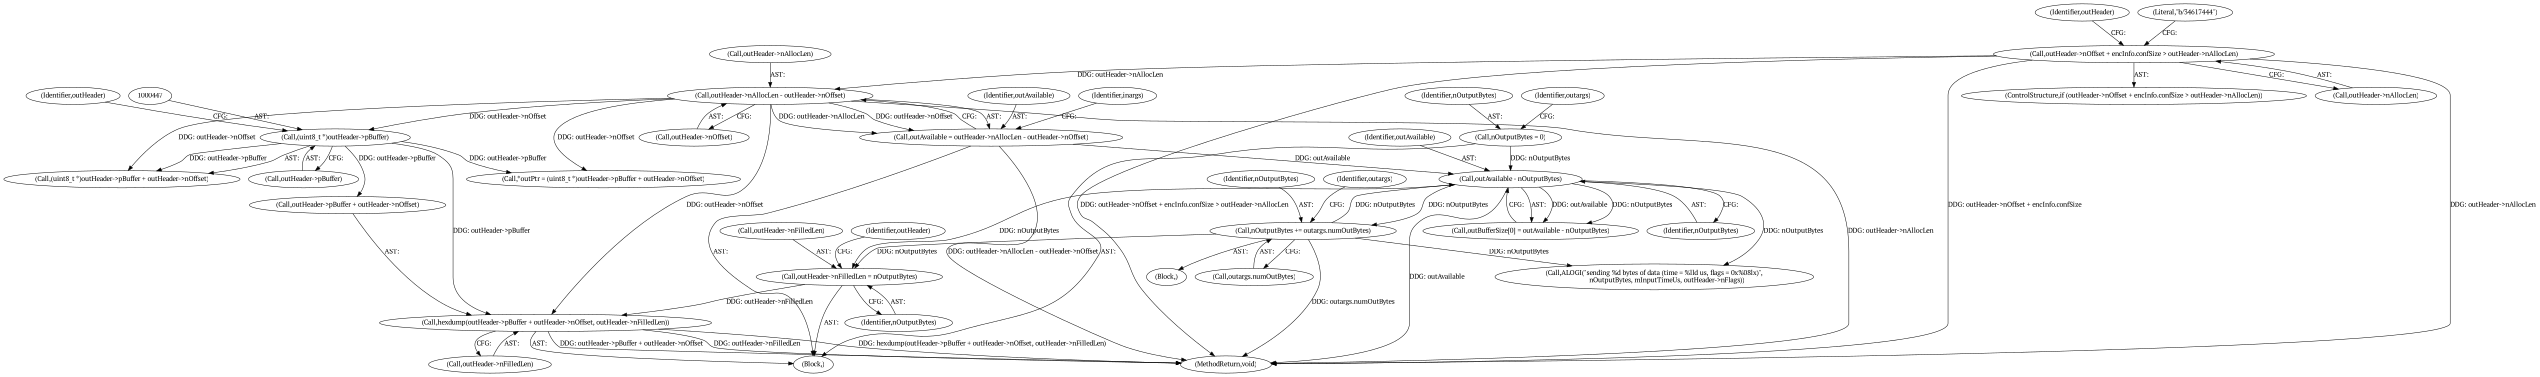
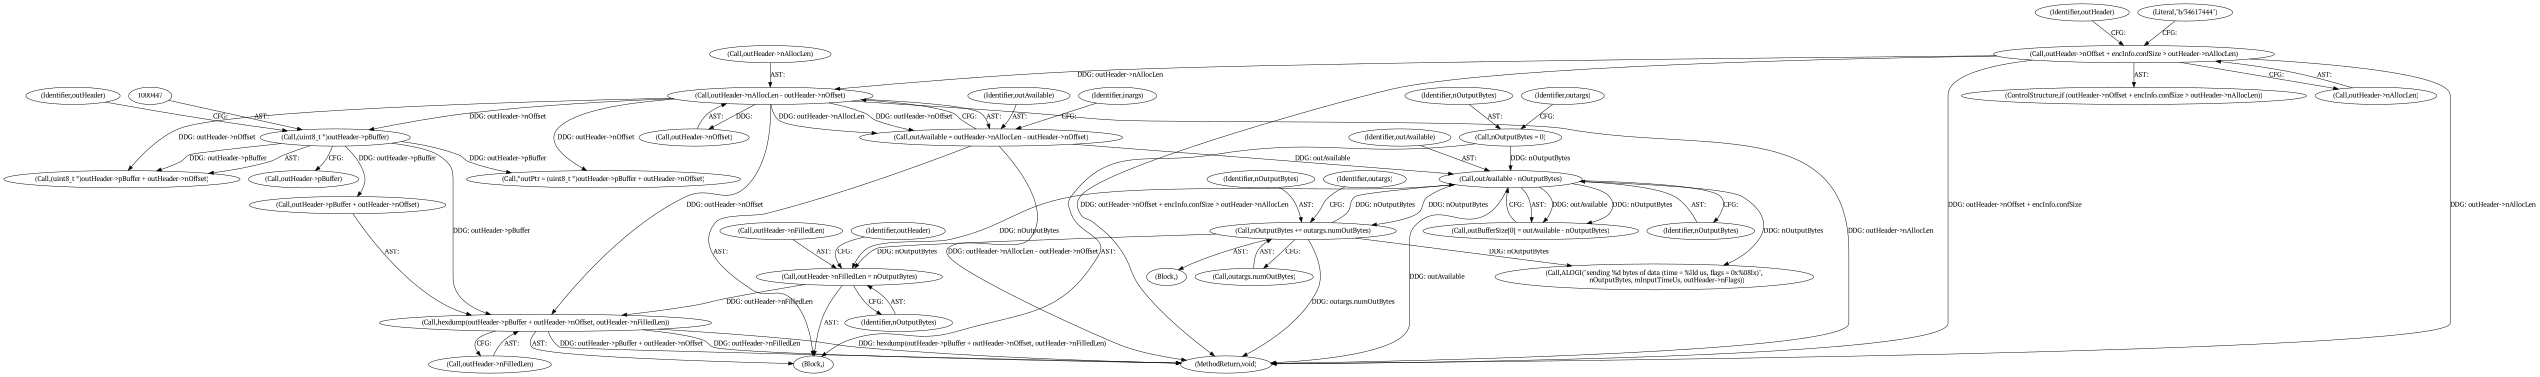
  digraph {
    fontname="PT Serif"
    node [fontname="PT Serif"]
    edge [fontname="PT Serif"]
    n1 [label="(Call,hexdump(outHeader->pBuffer + outHeader->nOffset, outHeader->nFilledLen))"]
    n2 [label="(MethodReturn,void)"]
    n3 [label="(Block,)"]
    n4 [label="(Call,outHeader->nFilledLen)"]
    n5 [label="(Call,(uint8_t *)outHeader->pBuffer)"]
    n6 [label="(Call,outHeader->pBuffer + outHeader->nOffset)"]
    n7 [label="(Call,outHeader->pBuffer)"]
    n8 [label="(Call,(uint8_t *)outHeader->pBuffer + outHeader->nOffset)"]
    n9 [label="(Call,*outPtr = (uint8_t *)outHeader->pBuffer + outHeader->nOffset)"]
    n10 [label="(Call,outHeader->nAllocLen - outHeader->nOffset)"]
    n11 [label="(Call,outAvailable = outHeader->nAllocLen - outHeader->nOffset)"]
    n12 [label="(Call,outHeader->nOffset)"]
    n13 [label="(Call,outAvailable - nOutputBytes)"]
    n14 [label="(Call,outHeader->nOffset + encInfo.confSize > outHeader->nAllocLen)"]
    n15 [label="(ControlStructure,if (outHeader->nOffset + encInfo.confSize > outHeader->nAllocLen))"]
    n16 [label="(Call,outHeader->nAllocLen)"]
    n17 [label="(Call,outHeader->nFilledLen = nOutputBytes)"]
    n18 [label="(Identifier,nOutputBytes)"]
    n19 [label="(Call,nOutputBytes += outargs.numOutBytes)"]
    n20 [label="(Call,ALOGI(\"sending %d bytes of data (time = %lld us, flags = 0x%08lx)\",\n              nOutputBytes, mInputTimeUs, outHeader->nFlags))"]
    n21 [label="(Block,)"]
    n22 [label="(Call,outargs.numOutBytes)"]
    n23 [label="(Identifier,nOutputBytes)"]
    n24 [label="(Call,outBufferSize[0] = outAvailable - nOutputBytes)"]
    n25 [label="(Call,nOutputBytes = 0)"]
    n26 [label="(Call,outHeader->nFilledLen)"]
    n27 [label="(Identifier,outHeader)"]
    n28 [label="(Identifier,nOutputBytes)"]
    n29 [label="(Call,outHeader->nAllocLen)"]
    n30 [label="(Identifier,inargs)"]
    n31 [label="(Identifier,nOutputBytes)"]
    n32 [label="(Identifier,outAvailable)"]
    n33 [label="(Literal,\"b/34617444\")"]
    n34 [label="(Identifier,outargs)"]
    n35 [label="(Identifier,outAvailable)"]
    n36 [label="(Identifier,outargs)"]
    n37 [label="(Identifier,outHeader)"]
    n38 [label="(Identifier,outHeader)"]
    1000447
    n1 -> n2 [label="DDG: hexdump(outHeader->pBuffer + outHeader->nOffset, outHeader->nFilledLen)"]
    n1 -> n2 [label="DDG: outHeader->pBuffer + outHeader->nOffset"]
    n1 -> n2 [label="DDG: outHeader->nFilledLen"]
    n1 -> n3 [label="AST: "]
    n1 -> n4 [label="CFG: "]
    n4 -> n1 [label="AST: "]
    n5 -> n1 [label="DDG: outHeader->pBuffer"]
    n5 -> n6 [label="DDG: outHeader->pBuffer"]
    n5 -> n7 [label="CFG: "]
    n5 -> n8 [label="AST: "]
    n5 -> n8 [label="DDG: outHeader->pBuffer"]
    n5 -> n9 [label="DDG: outHeader->pBuffer"]
    n6 -> n1 [label="AST: "]
-   n7 -> n5 [label="AST: "]
    n10 -> n1 [label="DDG: outHeader->nOffset"]
    n10 -> n2 [label="DDG: outHeader->nAllocLen"]
    n10 -> n5 [label="DDG: outHeader->nOffset"]
    n10 -> n8 [label="DDG: outHeader->nOffset"]
    n10 -> n9 [label="DDG: outHeader->nOffset"]
    n10 -> n11 [label="AST: "]
    n10 -> n11 [label="DDG: outHeader->nAllocLen"]
    n10 -> n11 [label="DDG: outHeader->nOffset"]
-   n10 -> n12 [label="CFG: "]
+   n10 -> n12 [label="DDG: "]
    n11 -> n2 [label="DDG: outHeader->nAllocLen - outHeader->nOffset"]
    n11 -> n3 [label="AST: "]
    n11 -> n10 [label="CFG: "]
    n11 -> n13 [label="DDG: outAvailable"]
    n12 -> n10 [label="AST: "]
    n13 -> n2 [label="DDG: outAvailable"]
    n13 -> n17 [label="DDG: nOutputBytes"]
    n13 -> n19 [label="DDG: nOutputBytes"]
    n13 -> n20 [label="DDG: nOutputBytes"]
    n13 -> n23 [label="CFG: "]
    n13 -> n24 [label="AST: "]
    n13 -> n24 [label="DDG: outAvailable"]
    n13 -> n24 [label="DDG: nOutputBytes"]
    n14 -> n2 [label="DDG: outHeader->nOffset + encInfo.confSize > outHeader->nAllocLen"]
    n14 -> n2 [label="DDG: outHeader->nOffset + encInfo.confSize"]
    n14 -> n2 [label="DDG: outHeader->nAllocLen"]
    n14 -> n10 [label="DDG: outHeader->nAllocLen"]
    n14 -> n15 [label="AST: "]
    n14 -> n16 [label="CFG: "]
    n16 -> n14 [label="AST: "]
    n17 -> n1 [label="DDG: outHeader->nFilledLen"]
    n17 -> n3 [label="AST: "]
    n17 -> n18 [label="CFG: "]
    n18 -> n17 [label="AST: "]
    n19 -> n2 [label="DDG: outargs.numOutBytes"]
    n19 -> n13 [label="DDG: nOutputBytes"]
    n19 -> n17 [label="DDG: nOutputBytes"]
    n19 -> n20 [label="DDG: nOutputBytes"]
    n19 -> n21 [label="AST: "]
    n19 -> n22 [label="CFG: "]
    n22 -> n19 [label="AST: "]
    n23 -> n13 [label="AST: "]
    n24 -> n13 [label="CFG: "]
    n25 -> n3 [label="AST: "]
    n25 -> n13 [label="DDG: nOutputBytes"]
    n26 -> n17 [label="AST: "]
    n27 -> n14 [label="CFG: "]
    n28 -> n19 [label="AST: "]
    n29 -> n10 [label="AST: "]
    n30 -> n11 [label="CFG: "]
    n31 -> n25 [label="AST: "]
    n32 -> n13 [label="AST: "]
    n33 -> n14 [label="CFG: "]
    n34 -> n19 [label="CFG: "]
    n35 -> n11 [label="AST: "]
    n36 -> n25 [label="CFG: "]
    n37 -> n5 [label="CFG: "]
    n38 -> n17 [label="CFG: "]
    1000447 -> n5 [label="AST: "]
  }
